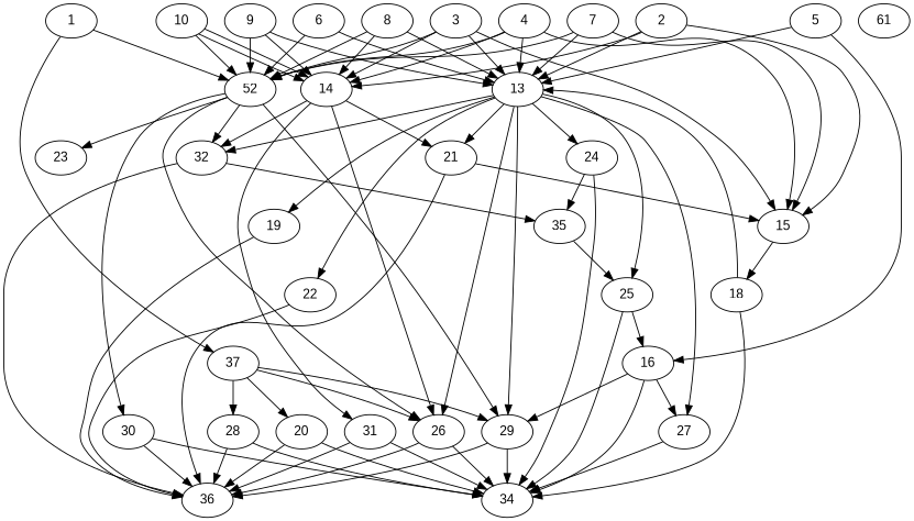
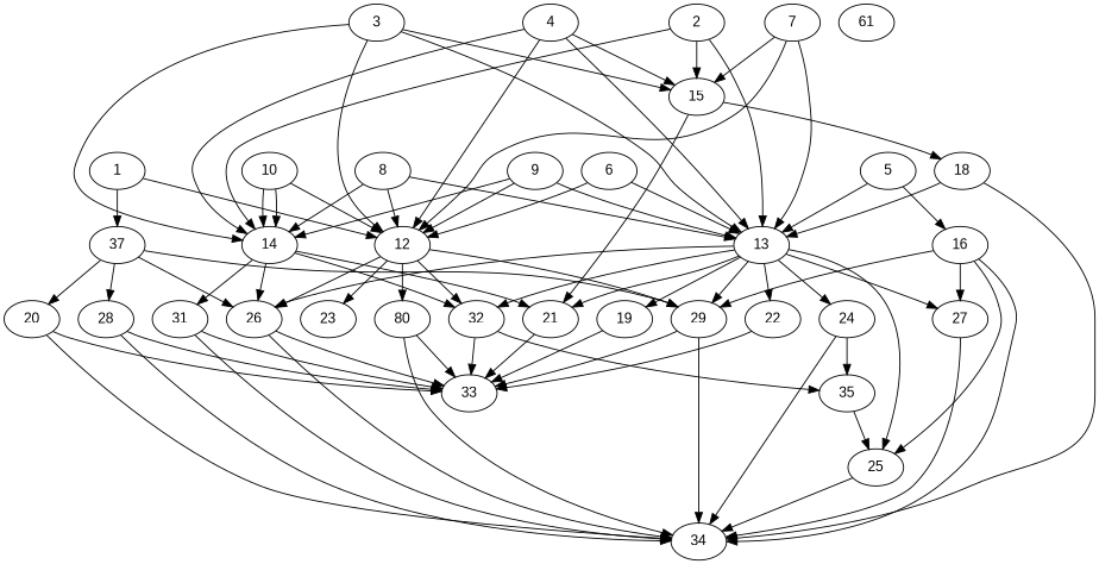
  digraph {
    fontname="Liberation Sans"
    node [alpha=0.01 fontname="Liberation Sans"]
    edge [fontname="Liberation Sans"]
    1 [alpha=0.02 expect_size=6350848]
-   12 [alpha=0.02 expect_size=35361792 label=52]
+   12 [alpha=0.02 expect_size=35361792]
    n3 [alpha=0.08 expect_size=27016192 label=37]
    23 [expect_size=10792960]
    26 [alpha=0.06 expect_size=41672704]
    29 [alpha=0.08 expect_size=32542720]
-   30 [alpha=0.04 expect_size=47349760]
+   30 [alpha=0.04 expect_size=47349760 label=80]
    32 [alpha=0.10 expect_size=23943168]
    15 [alpha=0.11 expect_size=9169920]
    18 [expect_size=38211584]
    21 [alpha=0.18 expect_size=14562304]
    20 [alpha=0.12 expect_size=42930176]
    28 [expect_size=29382656]
    34 [alpha=0.11 expect_size=42819584]
-   33 [alpha=0.00 expect_size=41174016 label=36]
+   33 [alpha=0.00 expect_size=41174016]
    27 [alpha=0.13 expect_size=11271168]
    35 [alpha=0.03 expect_size=27668480]
    13 [alpha=0.11 expect_size=31742976]
    19 [alpha=0.06 expect_size=12744704]
    2 [alpha=0.18 expect_size=12393472]
    14 [alpha=0.12 expect_size=5798912]
    22 [alpha=0.07 expect_size=5732352]
    24 [alpha=0.14 expect_size=36328448]
    25 [alpha=0.15 expect_size=16681984]
    31 [alpha=0.10 expect_size=28385280]
    3 [alpha=0.09 expect_size=15167488]
    4 [expect_size=51219456]
    5 [alpha=0.03 expect_size=24894464]
    16 [alpha=0.07 expect_size=16411648]
    6 [alpha=0.04 expect_size=29387776]
    7 [alpha=0.05 expect_size=40424448]
    8 [alpha=0.09 expect_size=9422848]
    9 [alpha=0.13 expect_size=50864128]
    10 [alpha=0.08 expect_size=24322048]
    n35 [alpha=0.16 expect_size=31090688 label=61]
    1 -> 12
    1 -> n3
    12 -> 23
    12 -> 26
    12 -> 29
    12 -> 30
    12 -> 32
    n3 -> 26
    n3 -> 29
    n3 -> 20
    n3 -> 28
    26 -> 34
    26 -> 33
    29 -> 34
    29 -> 33
    30 -> 34
    30 -> 33
    32 -> 33
    32 -> 35
    15 -> 18
-   21 -> 15
+   15 -> 21
    18 -> 34
    18 -> 13
    21 -> 33
    20 -> 34
    20 -> 33
    28 -> 34
    28 -> 33
    27 -> 34
    35 -> 25
    13 -> 26
    13 -> 29
    13 -> 32
    13 -> 21
    13 -> 27
    13 -> 19
    13 -> 22
    13 -> 24
    13 -> 25
    19 -> 33
    2 -> 15
    2 -> 13
    2 -> 14
    14 -> 26
    14 -> 32
    14 -> 21
    14 -> 31
    22 -> 33
    24 -> 34
    24 -> 35
    25 -> 34
    31 -> 34
    31 -> 33
    3 -> 12
    3 -> 15
    3 -> 13
    3 -> 14
    4 -> 12
    4 -> 15
    4 -> 13
    4 -> 14
    5 -> 13
    5 -> 16
    16 -> 29
    16 -> 34
    16 -> 27
-   25 -> 16
+   16 -> 25
    6 -> 12
    6 -> 13
    7 -> 12
    7 -> 15
    7 -> 13
    8 -> 12
    8 -> 13
    8 -> 14
    9 -> 12
    9 -> 13
    9 -> 14
    10 -> 12
    10 -> 14
    10 -> 14
  }
